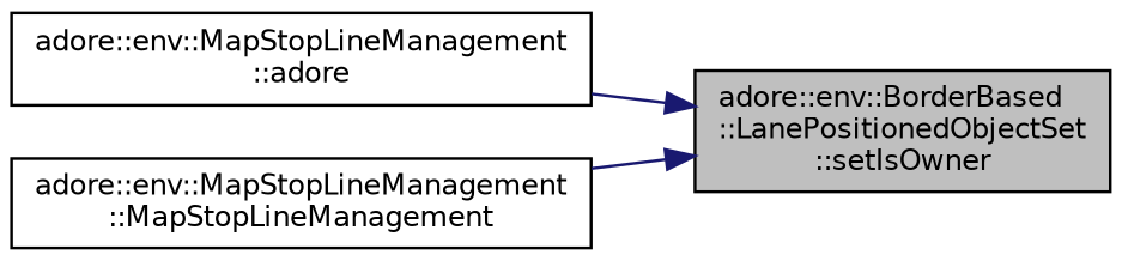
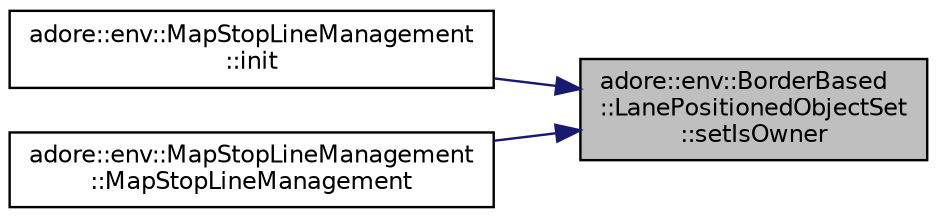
  digraph {
    rankdir=RL
    node [color=black fillcolor=white fontname=Helvetica fontsize=10 shape=record style=filled]
    edge [color=midnightblue dir=back fontname=Helvetica fontsize=10 labelfontname=Helvetica labelfontsize=10 style=solid]
    n1 [fillcolor=grey75 fontcolor=black height=0.2 label="adore::env::BorderBased\l::LanePositionedObjectSet\l::setIsOwner" width=0.4]
-   n2 [height=0.2 label="adore::env::MapStopLineManagement\l::adore" width=0.4]
+   n2 [height=0.2 label="adore::env::MapStopLineManagement\l::init" width=0.4]
    n3 [height=0.2 label="adore::env::MapStopLineManagement\l::MapStopLineManagement" width=0.4]
    n1 -> n2
    n1 -> n3
  }
